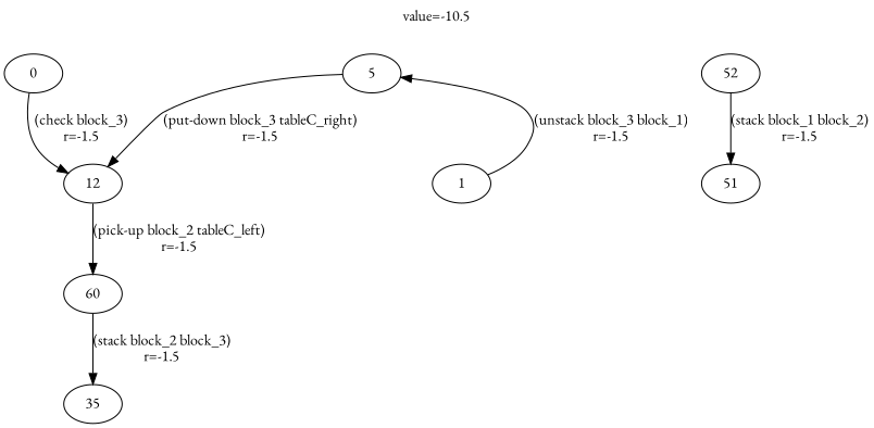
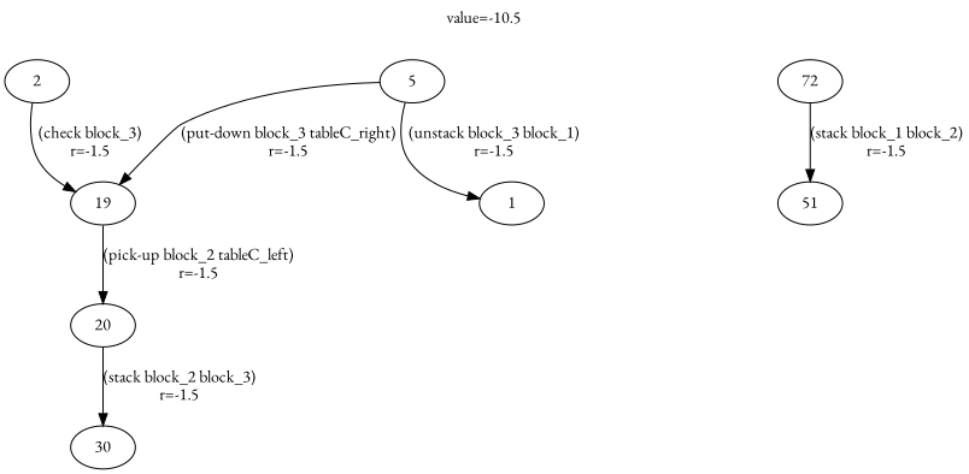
  digraph {
    fontname="EB Garamond"
    label="value=-10.5"
    labelloc=top
    node [fontname="EB Garamond"]
    edge [fontname="EB Garamond"]
-   0
-   12
+   0 [label=2]
+   12 [label=19]
    1
    5
-   20 [label=60]
-   35
+   20
+   35 [label=30]
    n7 [label=51]
-   52
+   52 [label=72]
    0 -> 12 [label="(check block_3)\nr=-1.5"]
    12 -> 20 [label="(pick-up block_2 tableC_left)\nr=-1.5"]
-   1 -> 5 [label="(unstack block_3 block_1)\nr=-1.5"]
+   5 -> 1 [label="(unstack block_3 block_1)\nr=-1.5"]
    5 -> 12 [label="(put-down block_3 tableC_right)\nr=-1.5"]
    20 -> 35 [label="(stack block_2 block_3)\nr=-1.5"]
    52 -> n7 [label="(stack block_1 block_2)\nr=-1.5"]
  }
